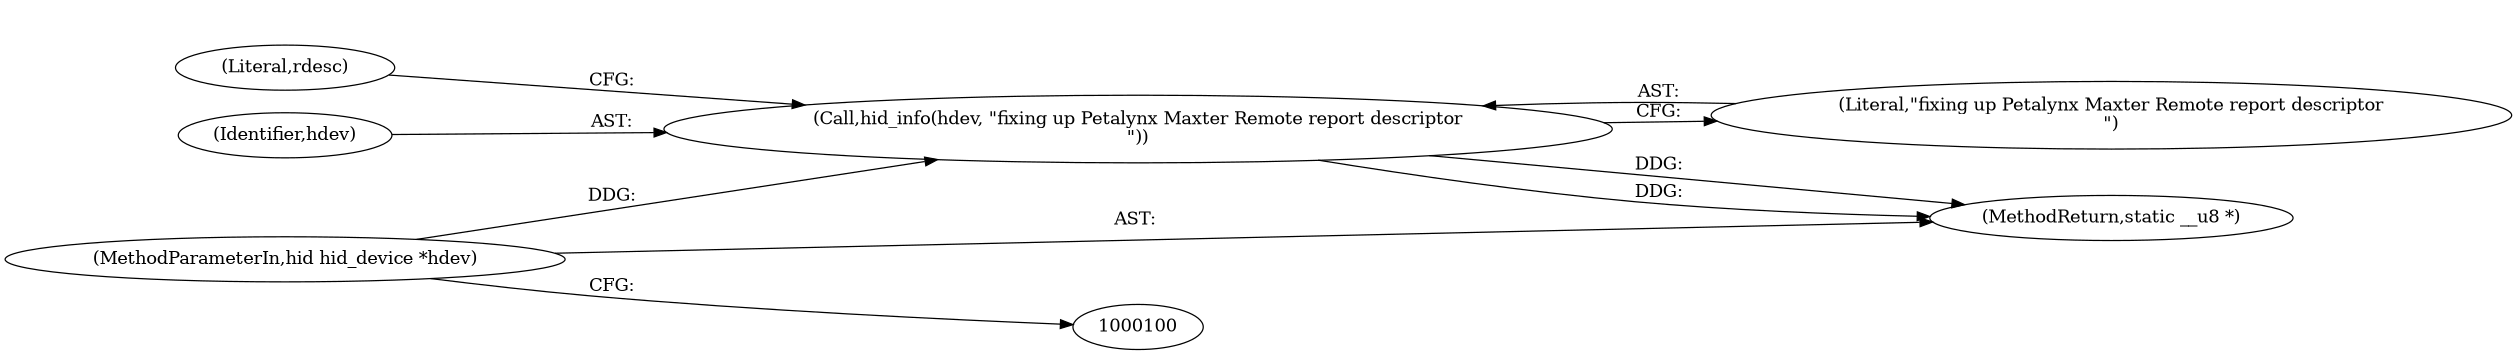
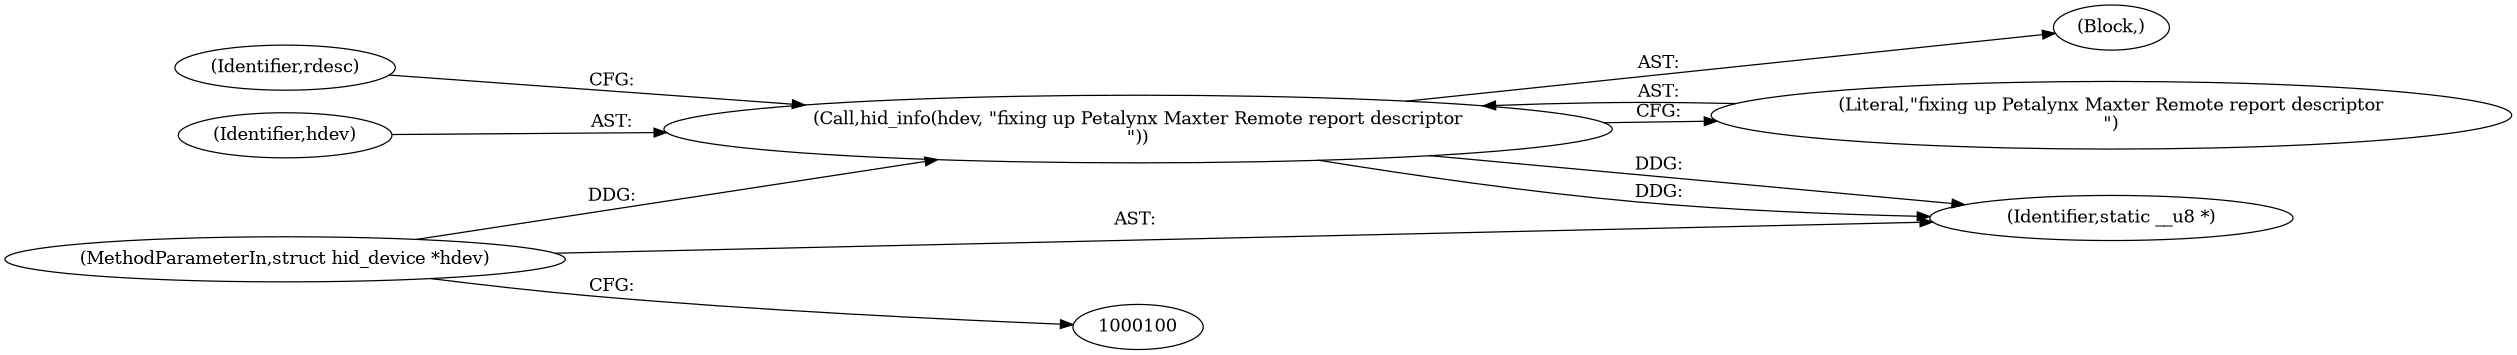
  digraph {
    rankdir=LR
    n1 [label="(Call,hid_info(hdev, \"fixing up Petalynx Maxter Remote report descriptor\n\"))"]
-   n3 [label="(MethodReturn,static __u8 *)"]
+   n2 [label="(Block,)"]
+   n3 [label="(Identifier,static __u8 *)"]
    n4 [label="(Literal,\"fixing up Petalynx Maxter Remote report descriptor\n\")"]
-   n5 [label="(MethodParameterIn,hid hid_device *hdev)"]
+   n5 [label="(MethodParameterIn,struct hid_device *hdev)"]
    1000100
-   n7 [label="(Literal,rdesc)"]
+   n7 [label="(Identifier,rdesc)"]
    n8 [label="(Identifier,hdev)"]
+   n1 -> n2 [label="AST: "]
    n1 -> n3 [label="DDG: "]
    n1 -> n3 [label="DDG: "]
    n1 -> n4 [label="CFG: "]
    n4 -> n1 [label="AST: "]
    n5 -> n1 [label="DDG: "]
    n5 -> n3 [label="AST: "]
    n5 -> 1000100 [label="CFG: "]
    n7 -> n1 [label="CFG: "]
    n8 -> n1 [label="AST: "]
  }
